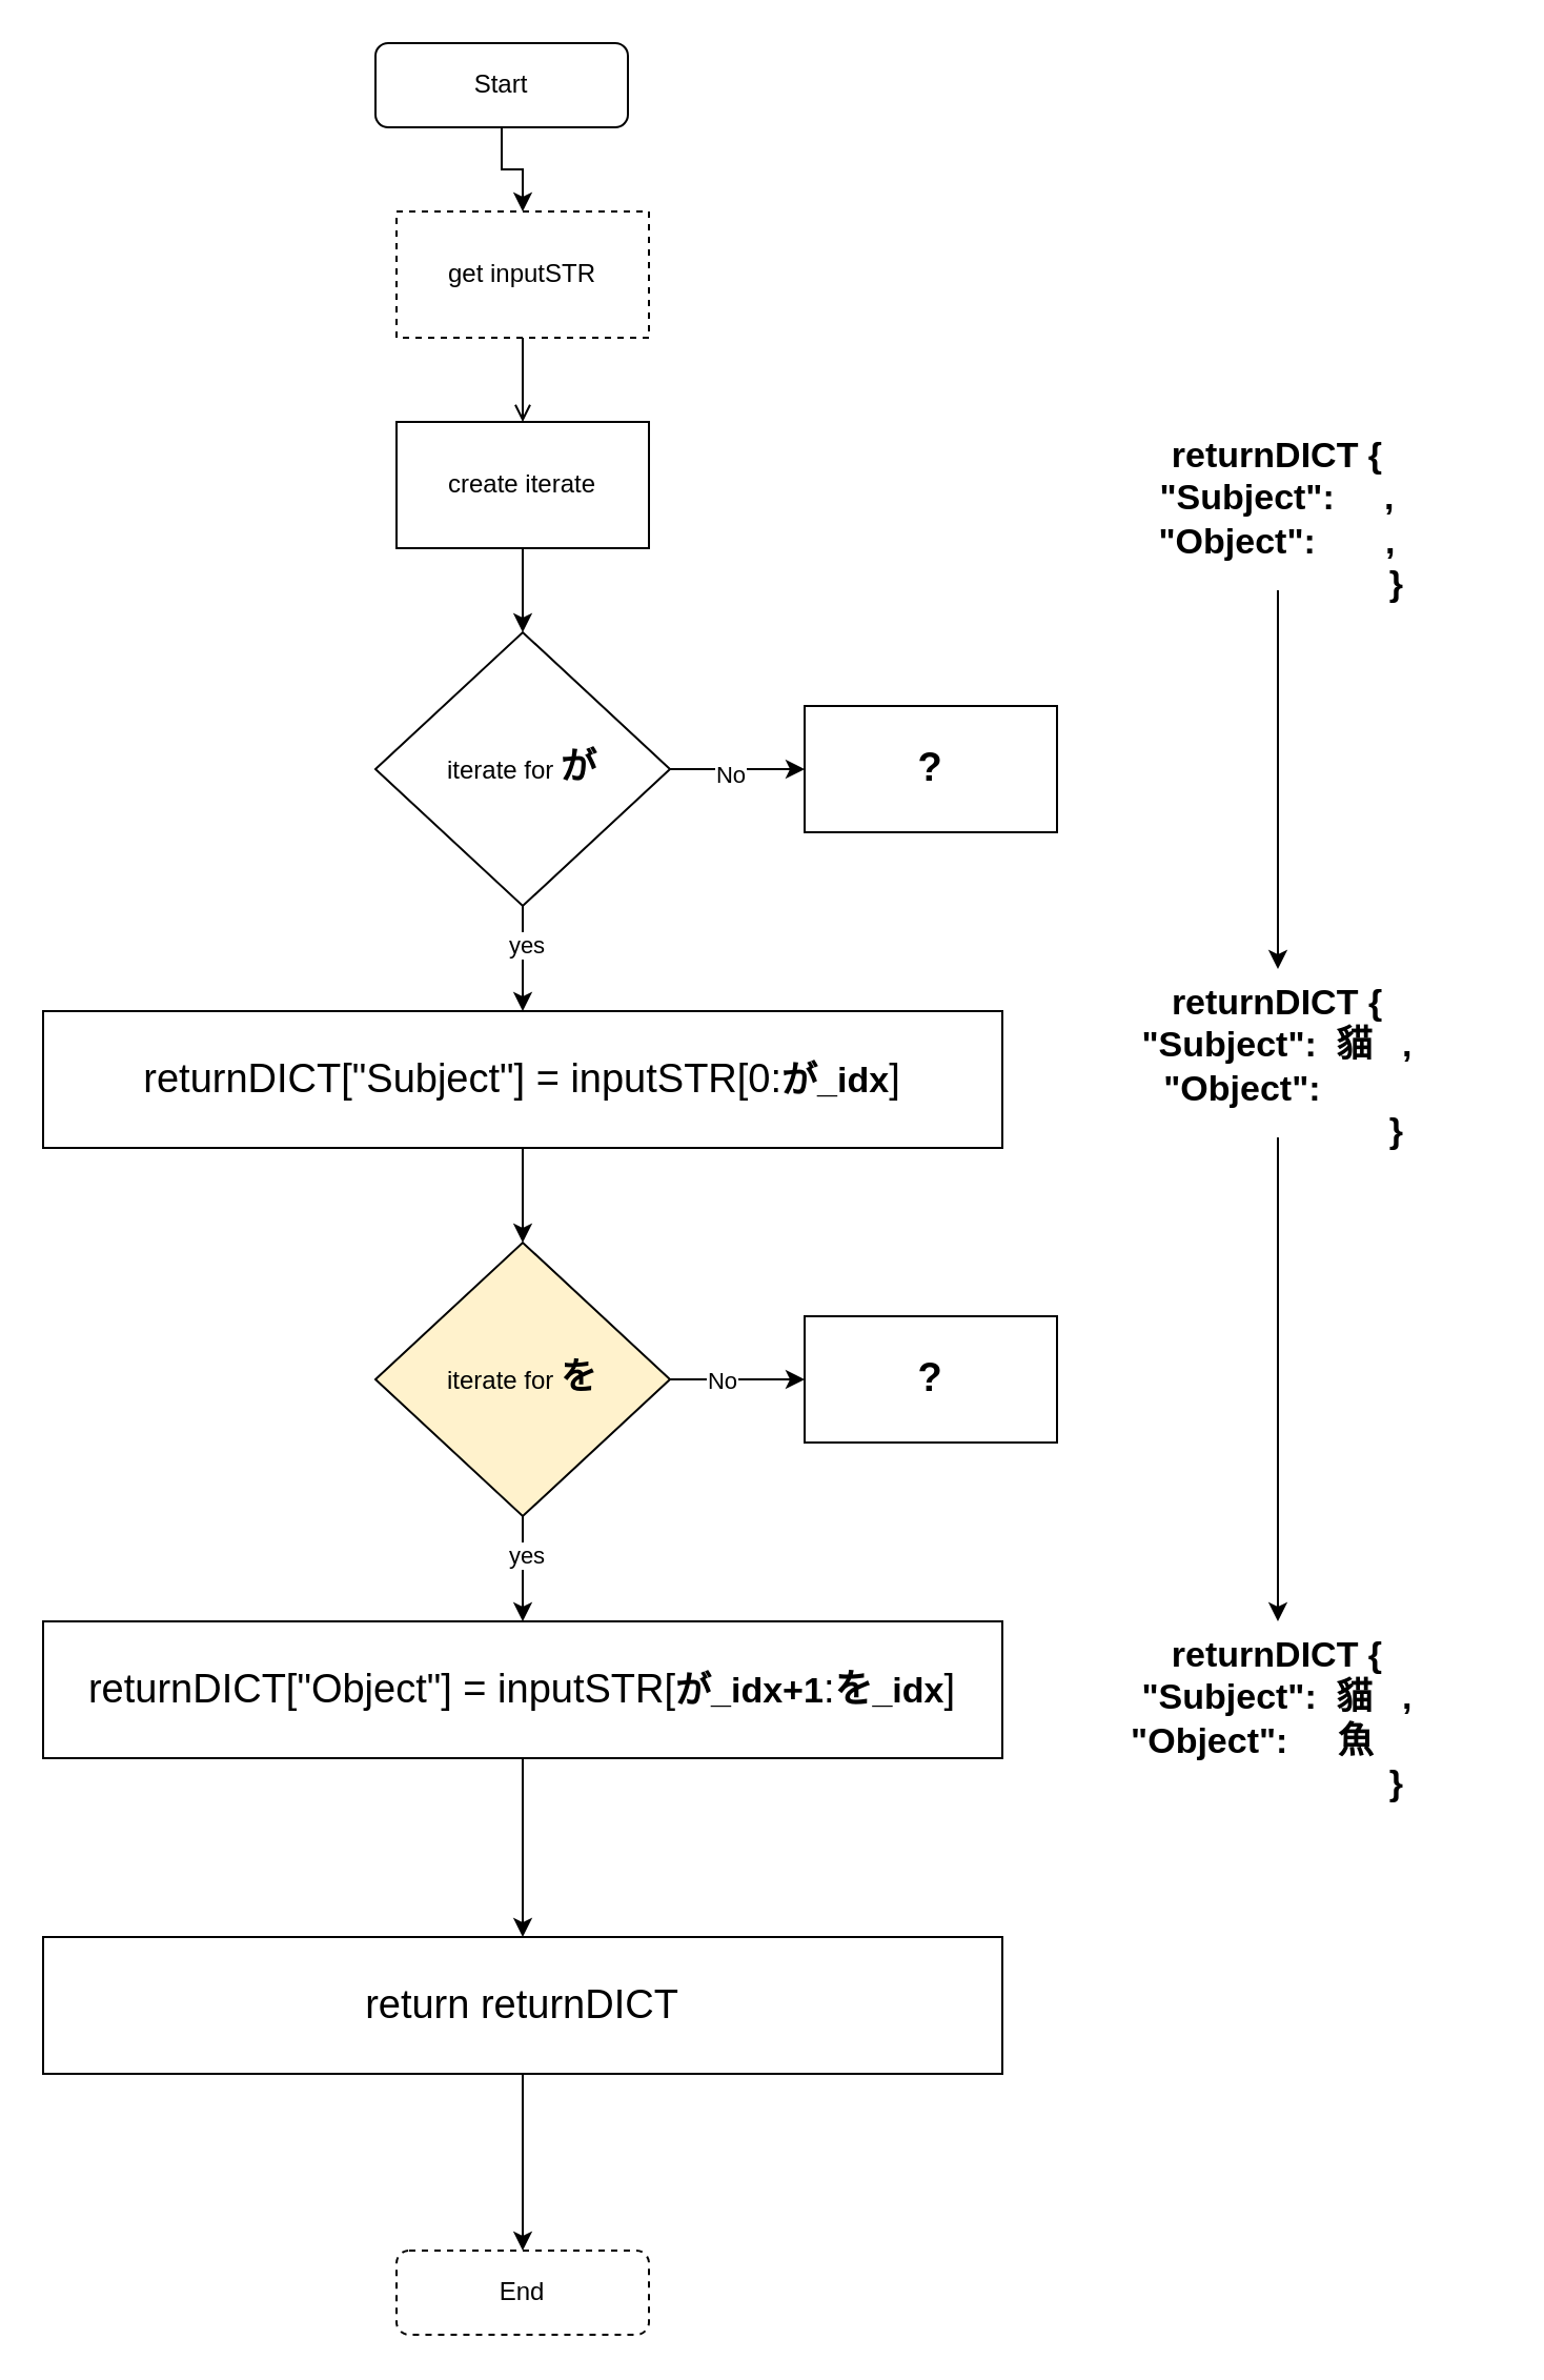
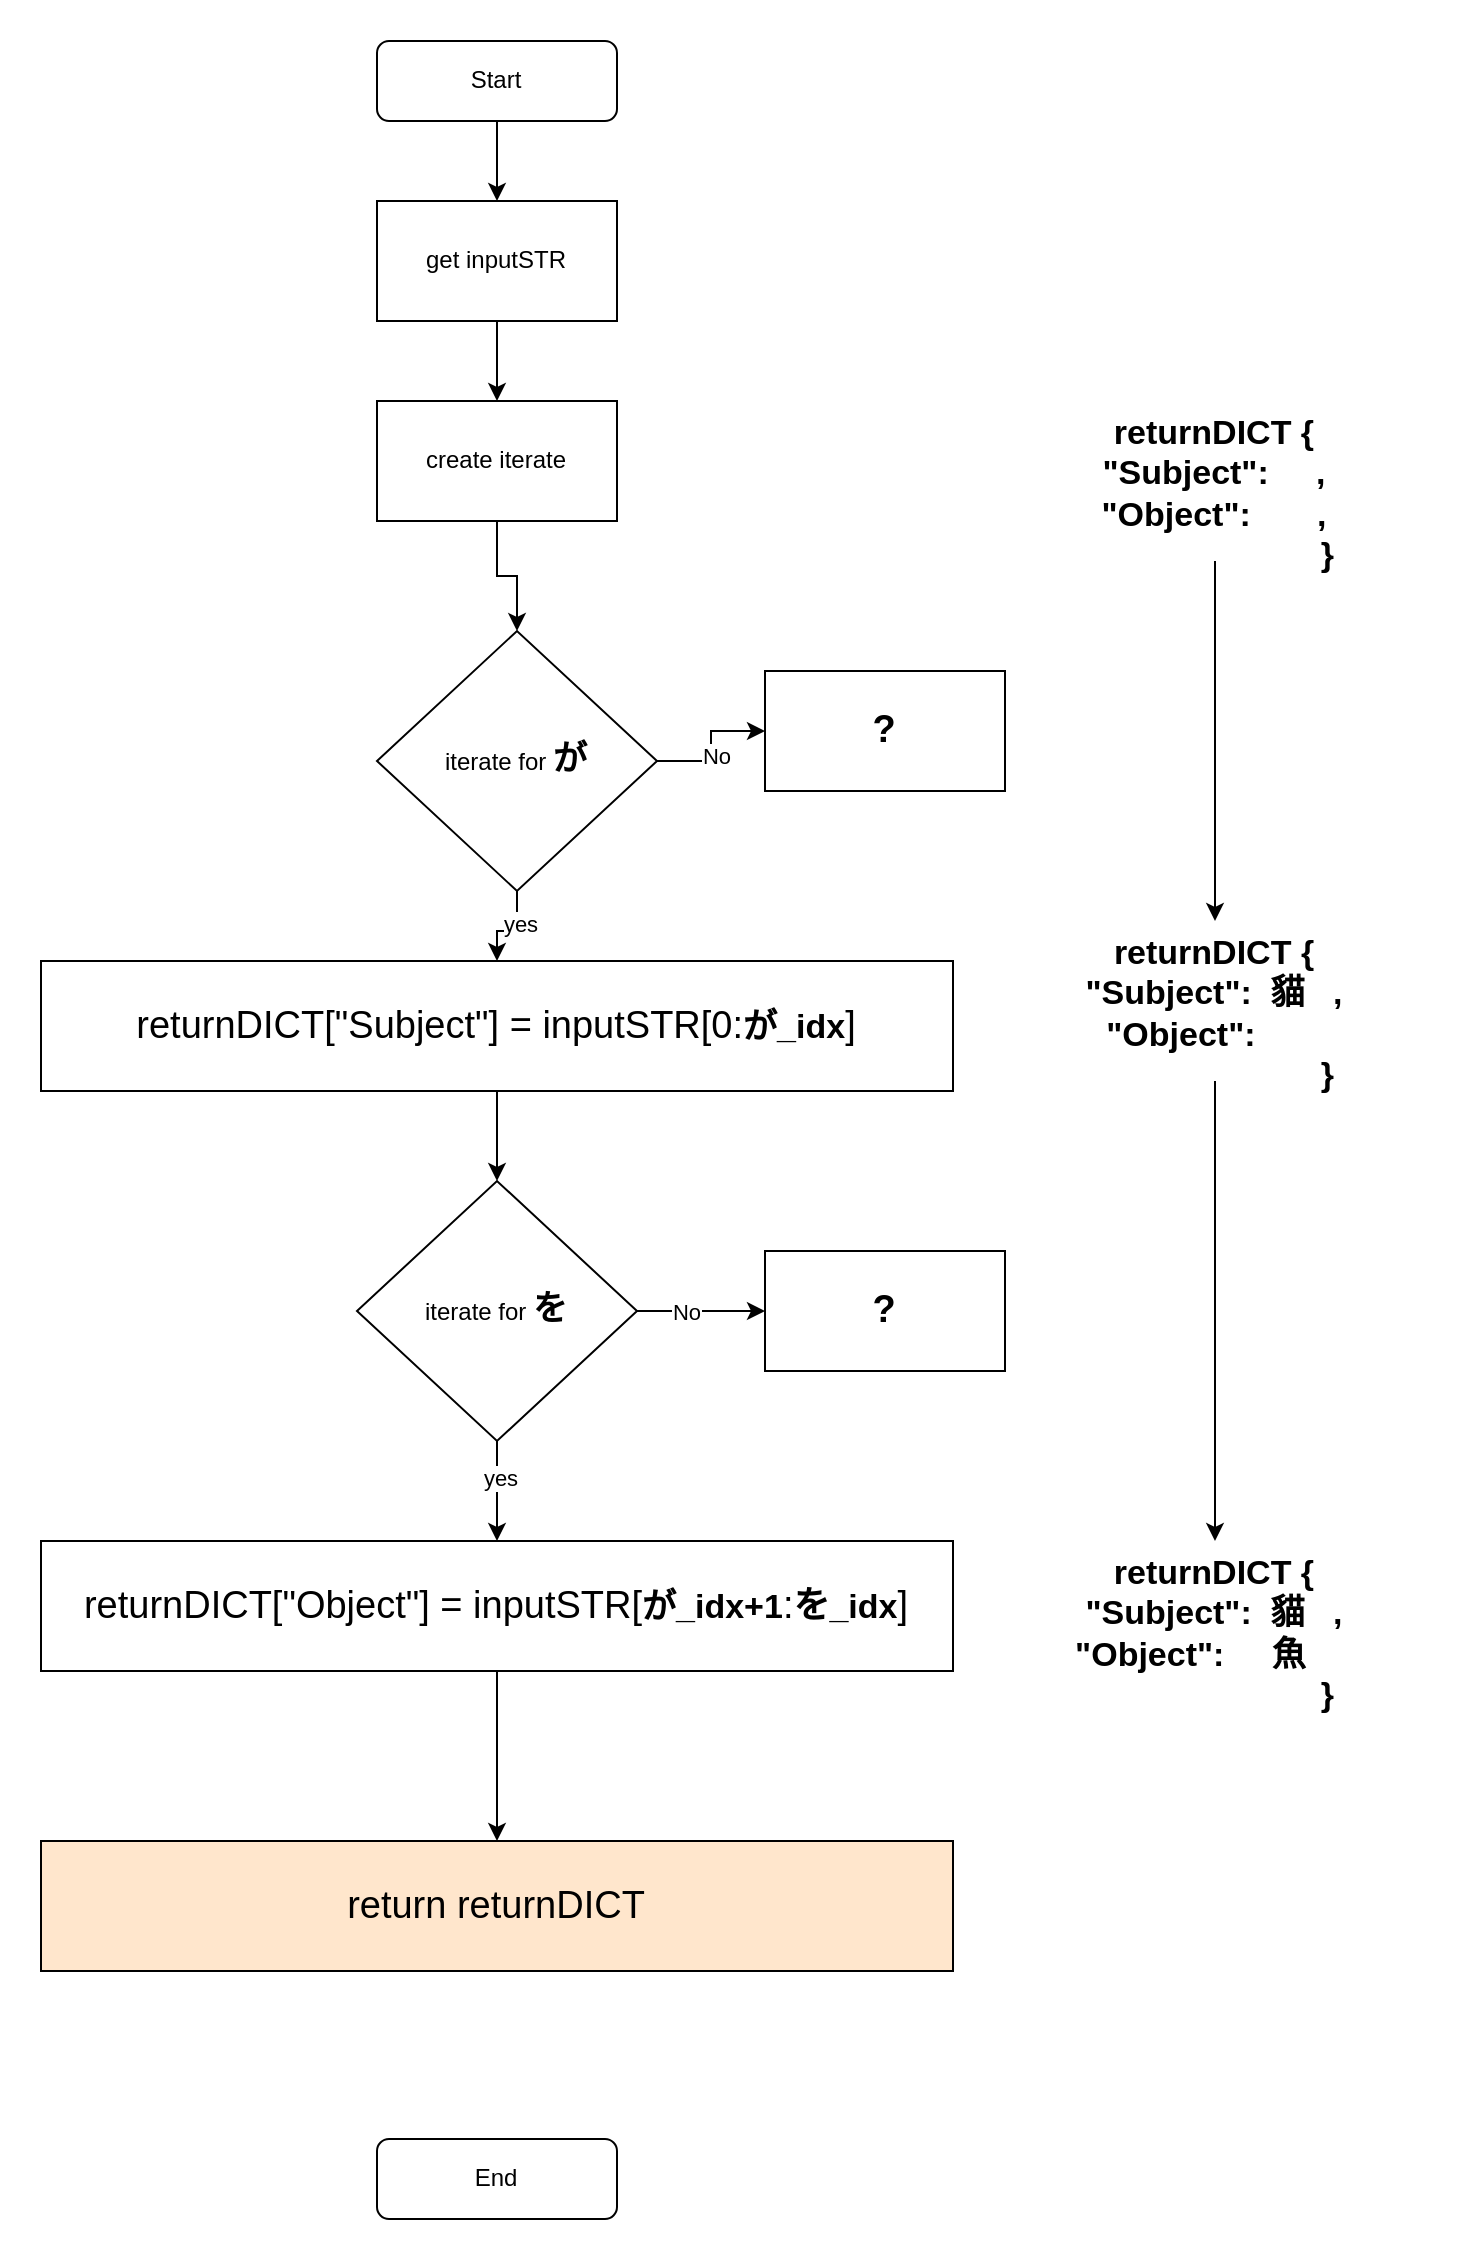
  <mxCell id="0" />
  <mxCell id="1" parent="0" />
  <mxCell id="2" value="" style="edgeStyle=orthogonalEdgeStyle;rounded=0;orthogonalLoop=1;jettySize=auto;html=1;" edge="1" parent="1" source="3" target="5"><mxGeometry relative="1" as="geometry" /></mxCell>
- <mxCell id="3" value="Start" style="rounded=1;whiteSpace=wrap;html=1;fontSize=12;glass=0;strokeWidth=1;shadow=0;" parent="1" vertex="1"><mxGeometry x="178" y="20" width="120" height="40" as="geometry" /></mxCell>
- <mxCell id="4" value="" style="edgeStyle=orthogonalEdgeStyle;rounded=0;orthogonalLoop=1;jettySize=auto;html=1;endArrow=open;" edge="1" parent="1" source="5" target="7"><mxGeometry relative="1" as="geometry" /></mxCell>
- <mxCell id="5" value="get inputSTR" style="rounded=0;whiteSpace=wrap;html=1;dashed=1;" vertex="1" parent="1"><mxGeometry x="188" y="100" width="120" height="60" as="geometry" /></mxCell>
+ <mxCell id="3" value="Start" style="rounded=1;whiteSpace=wrap;html=1;fontSize=12;glass=0;strokeWidth=1;shadow=0;" parent="1" vertex="1"><mxGeometry x="188" y="20" width="120" height="40" as="geometry" /></mxCell>
+ <mxCell id="4" value="" style="edgeStyle=orthogonalEdgeStyle;rounded=0;orthogonalLoop=1;jettySize=auto;html=1;" edge="1" parent="1" source="5" target="7"><mxGeometry relative="1" as="geometry" /></mxCell>
+ <mxCell id="5" value="get inputSTR" style="rounded=0;whiteSpace=wrap;html=1;" vertex="1" parent="1"><mxGeometry x="188" y="100" width="120" height="60" as="geometry" /></mxCell>
  <mxCell id="6" value="" style="edgeStyle=orthogonalEdgeStyle;rounded=0;orthogonalLoop=1;jettySize=auto;html=1;" edge="1" parent="1" source="7" target="14"><mxGeometry relative="1" as="geometry" /></mxCell>
  <mxCell id="7" value="create iterate" style="rounded=0;whiteSpace=wrap;html=1;" vertex="1" parent="1"><mxGeometry x="188" y="200" width="120" height="60" as="geometry" /></mxCell>
  <mxCell id="8" style="edgeStyle=orthogonalEdgeStyle;rounded=0;orthogonalLoop=1;jettySize=auto;html=1;entryX=0.5;entryY=0;entryDx=0;entryDy=0;" edge="1" parent="1" source="9" target="18"><mxGeometry relative="1" as="geometry" /></mxCell>
  <mxCell id="9" value="&lt;span style=&quot;font-size: 17px;&quot;&gt;&lt;b&gt;returnDICT {&lt;/b&gt;&lt;/span&gt;&lt;div&gt;&lt;span style=&quot;font-size: 17px;&quot;&gt;&lt;b&gt;&quot;Subject&quot;:&amp;nbsp; &amp;nbsp; &amp;nbsp;,&lt;/b&gt;&lt;/span&gt;&lt;/div&gt;&lt;div&gt;&lt;span style=&quot;font-size: 17px;&quot;&gt;&lt;b&gt;&quot;Object&quot;:&amp;nbsp; &amp;nbsp; &amp;nbsp; &amp;nbsp;,&lt;br&gt;&lt;/b&gt;&lt;/span&gt;&lt;div&gt;&lt;span style=&quot;font-size: 17px;&quot;&gt;&lt;b&gt;&lt;span style=&quot;white-space: pre;&quot;&gt;&#09;&lt;/span&gt;&lt;span style=&quot;white-space: pre;&quot;&gt;&#09;&lt;/span&gt;&lt;span style=&quot;white-space: pre;&quot;&gt;&#09;&lt;/span&gt;}&lt;/b&gt;&lt;/span&gt;&lt;/div&gt;&lt;/div&gt;" style="text;whiteSpace=wrap;html=1;align=center;" vertex="1" parent="1"><mxGeometry x="502" y="200" width="210" height="80" as="geometry" /></mxCell>
  <mxCell id="10" value="" style="edgeStyle=orthogonalEdgeStyle;rounded=0;orthogonalLoop=1;jettySize=auto;html=1;" edge="1" parent="1" source="14" target="16"><mxGeometry relative="1" as="geometry" /></mxCell>
  <mxCell id="11" value="yes" style="edgeLabel;html=1;align=center;verticalAlign=middle;resizable=0;points=[];" vertex="1" connectable="0" parent="10"><mxGeometry x="-0.287" y="1" relative="1" as="geometry"><mxPoint as="offset" /></mxGeometry></mxCell>
  <mxCell id="12" value="" style="edgeStyle=orthogonalEdgeStyle;rounded=0;orthogonalLoop=1;jettySize=auto;html=1;" edge="1" parent="1" source="14" target="19"><mxGeometry relative="1" as="geometry" /></mxCell>
  <mxCell id="13" value="No" style="edgeLabel;html=1;align=center;verticalAlign=middle;resizable=0;points=[];" vertex="1" connectable="0" parent="12"><mxGeometry x="-0.119" y="-2" relative="1" as="geometry"><mxPoint as="offset" /></mxGeometry></mxCell>
- <mxCell id="14" value="iterate for&amp;nbsp;&lt;b&gt;&lt;font style=&quot;font-size: 17px;&quot;&gt;が&lt;/font&gt;&lt;/b&gt;" style="rhombus;whiteSpace=wrap;html=1;direction=south;" vertex="1" parent="1"><mxGeometry x="178" y="300" width="140" height="130" as="geometry" /></mxCell>
+ <mxCell id="14" value="iterate for&amp;nbsp;&lt;b&gt;&lt;font style=&quot;font-size: 17px;&quot;&gt;が&lt;/font&gt;&lt;/b&gt;" style="rhombus;whiteSpace=wrap;html=1;direction=south;" vertex="1" parent="1"><mxGeometry x="188" y="315" width="140" height="130" as="geometry" /></mxCell>
  <mxCell id="15" value="" style="edgeStyle=orthogonalEdgeStyle;rounded=0;orthogonalLoop=1;jettySize=auto;html=1;" edge="1" parent="1" source="16" target="24"><mxGeometry relative="1" as="geometry" /></mxCell>
  <mxCell id="16" value="&lt;font style=&quot;font-size: 19px;&quot;&gt;returnDICT[&quot;Subject&quot;] = inputSTR[0:&lt;b style=&quot;font-size: 12px;&quot;&gt;&lt;font style=&quot;font-size: 17px;&quot;&gt;が_idx&lt;/font&gt;&lt;/b&gt;]&lt;/font&gt;" style="rounded=0;whiteSpace=wrap;html=1;" vertex="1" parent="1"><mxGeometry x="20" y="480" width="456" height="65" as="geometry" /></mxCell>
  <mxCell id="17" style="edgeStyle=orthogonalEdgeStyle;rounded=0;orthogonalLoop=1;jettySize=auto;html=1;entryX=0.5;entryY=0;entryDx=0;entryDy=0;" edge="1" parent="1" source="18" target="28"><mxGeometry relative="1" as="geometry" /></mxCell>
  <mxCell id="18" value="&lt;span style=&quot;font-size: 17px;&quot;&gt;&lt;b&gt;returnDICT {&lt;/b&gt;&lt;/span&gt;&lt;div&gt;&lt;span style=&quot;font-size: 17px;&quot;&gt;&lt;b&gt;&quot;Subject&quot;:&amp;nbsp; 貓&amp;nbsp; &amp;nbsp;,&lt;/b&gt;&lt;/span&gt;&lt;/div&gt;&lt;div&gt;&lt;span style=&quot;font-size: 17px;&quot;&gt;&lt;b&gt;&quot;Object&quot;:&amp;nbsp; &amp;nbsp; &amp;nbsp; &amp;nbsp;&lt;/b&gt;&lt;/span&gt;&lt;/div&gt;&lt;div&gt;&lt;b style=&quot;font-size: 17px; background-color: transparent; color: light-dark(rgb(0, 0, 0), rgb(255, 255, 255));&quot;&gt;&lt;span style=&quot;white-space: pre;&quot;&gt;&#09;&lt;/span&gt;&lt;span style=&quot;white-space: pre;&quot;&gt;&#09;&lt;/span&gt;&lt;span style=&quot;white-space: pre;&quot;&gt;&#09;&lt;/span&gt;}&lt;/b&gt;&lt;/div&gt;" style="text;whiteSpace=wrap;html=1;align=center;" vertex="1" parent="1"><mxGeometry x="502" y="460" width="210" height="80" as="geometry" /></mxCell>
  <mxCell id="19" value="&lt;font style=&quot;font-size: 19px;&quot;&gt;&lt;b&gt;?&lt;/b&gt;&lt;/font&gt;" style="rounded=0;whiteSpace=wrap;html=1;" vertex="1" parent="1"><mxGeometry x="382" y="335" width="120" height="60" as="geometry" /></mxCell>
  <mxCell id="20" value="" style="edgeStyle=orthogonalEdgeStyle;rounded=0;orthogonalLoop=1;jettySize=auto;html=1;" edge="1" parent="1" source="24" target="26"><mxGeometry relative="1" as="geometry" /></mxCell>
  <mxCell id="21" value="yes" style="edgeLabel;html=1;align=center;verticalAlign=middle;resizable=0;points=[];" vertex="1" connectable="0" parent="20"><mxGeometry x="-0.287" y="1" relative="1" as="geometry"><mxPoint as="offset" /></mxGeometry></mxCell>
  <mxCell id="22" value="" style="edgeStyle=orthogonalEdgeStyle;rounded=0;orthogonalLoop=1;jettySize=auto;html=1;" edge="1" parent="1" source="24" target="27"><mxGeometry relative="1" as="geometry" /></mxCell>
  <mxCell id="23" value="No" style="edgeLabel;html=1;align=center;verticalAlign=middle;resizable=0;points=[];" vertex="1" connectable="0" parent="22"><mxGeometry x="-0.244" relative="1" as="geometry"><mxPoint as="offset" /></mxGeometry></mxCell>
- <mxCell id="24" value="iterate for&amp;nbsp;&lt;b&gt;&lt;font style=&quot;font-size: 17px;&quot;&gt;を&lt;/font&gt;&lt;/b&gt;" style="rhombus;whiteSpace=wrap;html=1;direction=south;fillColor=#fff2cc;" vertex="1" parent="1"><mxGeometry x="178" y="590" width="140" height="130" as="geometry" /></mxCell>
+ <mxCell id="24" value="iterate for&amp;nbsp;&lt;b&gt;&lt;font style=&quot;font-size: 17px;&quot;&gt;を&lt;/font&gt;&lt;/b&gt;" style="rhombus;whiteSpace=wrap;html=1;direction=south;" vertex="1" parent="1"><mxGeometry x="178" y="590" width="140" height="130" as="geometry" /></mxCell>
  <mxCell id="25" value="" style="edgeStyle=orthogonalEdgeStyle;rounded=0;orthogonalLoop=1;jettySize=auto;html=1;" edge="1" parent="1" source="26" target="30"><mxGeometry relative="1" as="geometry" /></mxCell>
  <mxCell id="26" value="&lt;font style=&quot;&quot;&gt;&lt;span style=&quot;font-size: 19px;&quot;&gt;returnDICT[&quot;Object&quot;] = inputSTR[&lt;/span&gt;&lt;b style=&quot;font-size: 12px;&quot;&gt;&lt;font style=&quot;font-size: 17px;&quot;&gt;が_idx+1&lt;/font&gt;&lt;/b&gt;&lt;span style=&quot;font-size: 19px;&quot;&gt;:&lt;/span&gt;&lt;b style=&quot;&quot;&gt;&lt;font style=&quot;font-size: 18px;&quot;&gt;を&lt;/font&gt;&lt;/b&gt;&lt;b style=&quot;font-size: 12px;&quot;&gt;&lt;font style=&quot;font-size: 17px;&quot;&gt;_idx&lt;/font&gt;&lt;/b&gt;&lt;span style=&quot;font-size: 19px;&quot;&gt;]&lt;/span&gt;&lt;/font&gt;" style="rounded=0;whiteSpace=wrap;html=1;" vertex="1" parent="1"><mxGeometry x="20" y="770" width="456" height="65" as="geometry" /></mxCell>
  <mxCell id="27" value="&lt;font style=&quot;font-size: 19px;&quot;&gt;&lt;b&gt;?&lt;/b&gt;&lt;/font&gt;" style="rounded=0;whiteSpace=wrap;html=1;" vertex="1" parent="1"><mxGeometry x="382" y="625" width="120" height="60" as="geometry" /></mxCell>
  <mxCell id="28" value="&lt;span style=&quot;font-size: 17px;&quot;&gt;&lt;b&gt;returnDICT {&lt;/b&gt;&lt;/span&gt;&lt;div&gt;&lt;span style=&quot;font-size: 17px;&quot;&gt;&lt;b&gt;&quot;Subject&quot;:&amp;nbsp; 貓&amp;nbsp; &amp;nbsp;,&lt;/b&gt;&lt;/span&gt;&lt;/div&gt;&lt;div&gt;&lt;span style=&quot;font-size: 17px;&quot;&gt;&lt;b&gt;&quot;Object&quot;:&amp;nbsp; &amp;nbsp; &amp;nbsp;魚&amp;nbsp; &amp;nbsp; &amp;nbsp;&lt;/b&gt;&lt;/span&gt;&lt;/div&gt;&lt;div&gt;&lt;b style=&quot;font-size: 17px; background-color: transparent; color: light-dark(rgb(0, 0, 0), rgb(255, 255, 255));&quot;&gt;&lt;span style=&quot;white-space: pre;&quot;&gt;&#09;&lt;/span&gt;&lt;span style=&quot;white-space: pre;&quot;&gt;&#09;&lt;/span&gt;&lt;span style=&quot;white-space: pre;&quot;&gt;&#09;&lt;/span&gt;}&lt;/b&gt;&lt;/div&gt;" style="text;whiteSpace=wrap;html=1;align=center;" vertex="1" parent="1"><mxGeometry x="502" y="770" width="210" height="65" as="geometry" /></mxCell>
- <mxCell id="29" value="" style="edgeStyle=orthogonalEdgeStyle;rounded=0;orthogonalLoop=1;jettySize=auto;html=1;" edge="1" parent="1" source="30" target="31"><mxGeometry relative="1" as="geometry" /></mxCell>
- <mxCell id="30" value="&lt;span style=&quot;font-size: 19px;&quot;&gt;return returnDICT&lt;/span&gt;" style="rounded=0;whiteSpace=wrap;html=1;" vertex="1" parent="1"><mxGeometry x="20" y="920" width="456" height="65" as="geometry" /></mxCell>
- <mxCell id="31" value="End" style="rounded=1;whiteSpace=wrap;html=1;fontSize=12;glass=0;strokeWidth=1;shadow=0;dashed=1;" vertex="1" parent="1"><mxGeometry x="188" y="1069" width="120" height="40" as="geometry" /></mxCell>
+ <mxCell id="30" value="&lt;span style=&quot;font-size: 19px;&quot;&gt;return returnDICT&lt;/span&gt;" style="rounded=0;whiteSpace=wrap;html=1;fillColor=#ffe6cc;" vertex="1" parent="1"><mxGeometry x="20" y="920" width="456" height="65" as="geometry" /></mxCell>
+ <mxCell id="31" value="End" style="rounded=1;whiteSpace=wrap;html=1;fontSize=12;glass=0;strokeWidth=1;shadow=0;" vertex="1" parent="1"><mxGeometry x="188" y="1069" width="120" height="40" as="geometry" /></mxCell>
